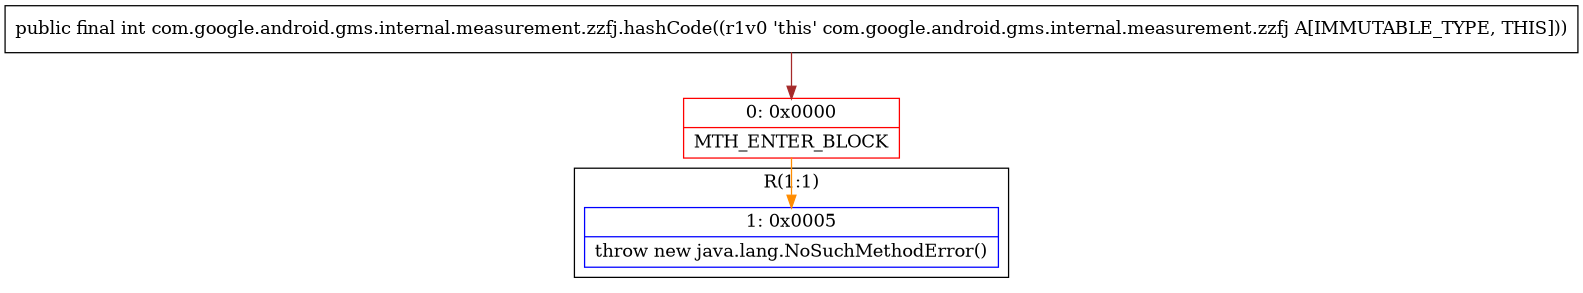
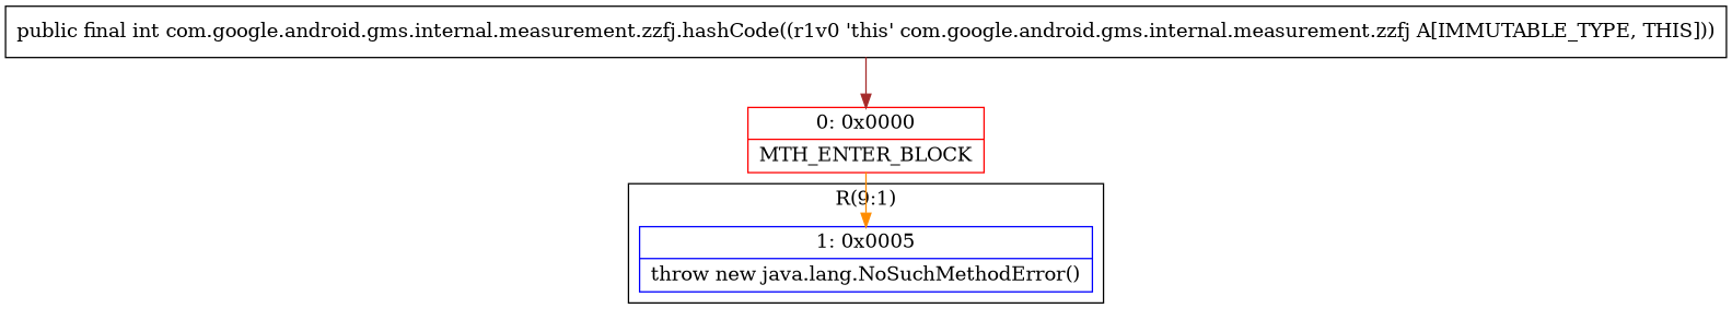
  digraph {
    node [shape=record]
    n1 [color=blue label="{1\:\ 0x0005|throw new java.lang.NoSuchMethodError()\l}"]
    n2 [color=red label="{0\:\ 0x0000|MTH_ENTER_BLOCK\l}"]
    n3 [label="{public final int com.google.android.gms.internal.measurement.zzfj.hashCode((r1v0 'this' com.google.android.gms.internal.measurement.zzfj A[IMMUTABLE_TYPE, THIS])) }"]
    subgraph cluster_1 {
-     label="R(1:1)"
+     label="R(9:1)"
      n1
    }
    n2 -> n1 [color=darkorange]
    n3 -> n2 [color=brown]
  }
